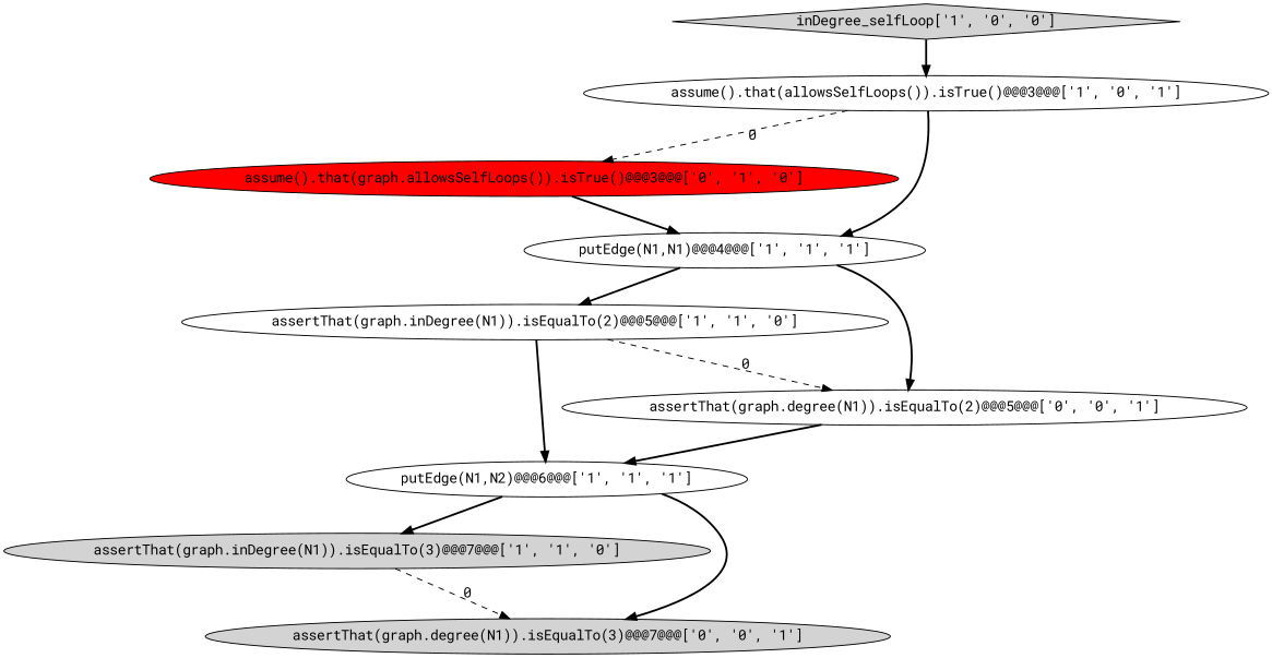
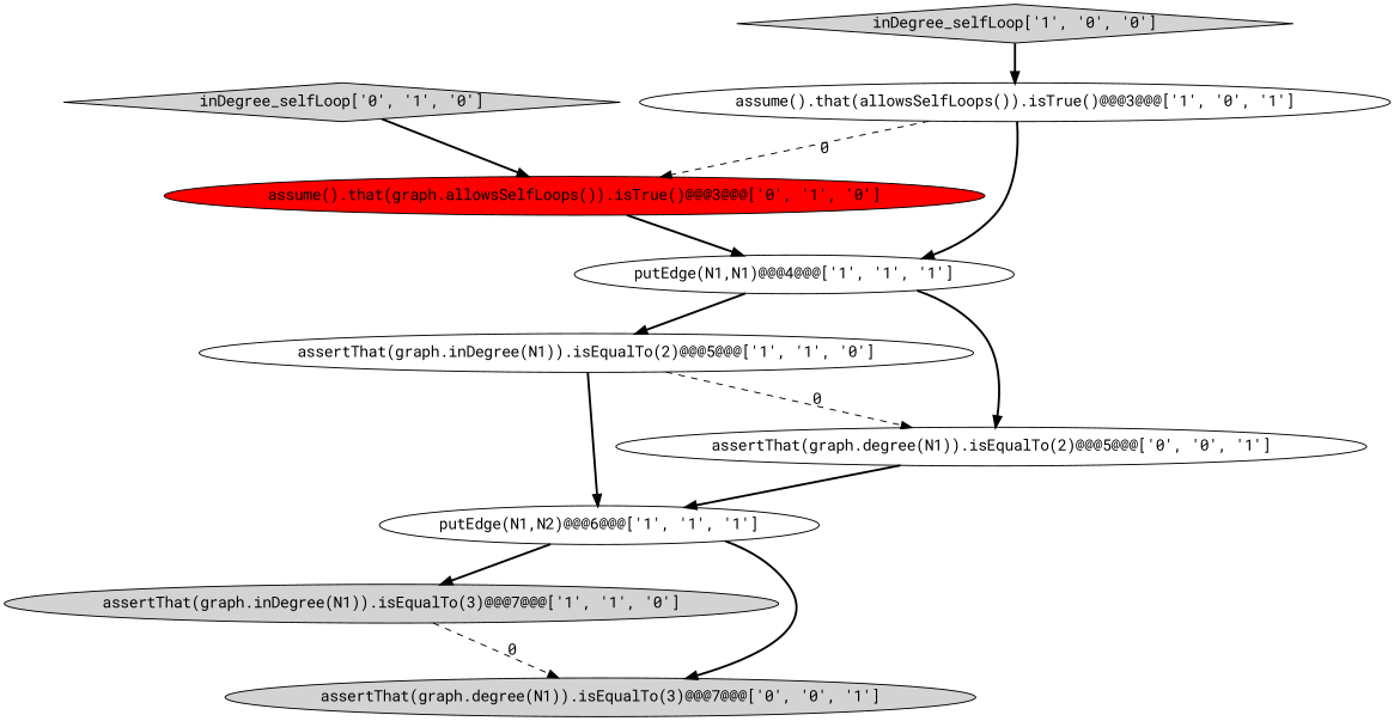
  digraph {
    fontname="Roboto Mono"
    node [fillcolor=white fontname="Roboto Mono" shape=ellipse style=filled]
    edge [fontname="Roboto Mono" style=bold]
    n1 [fillcolor=lightgray label="assertThat(graph.inDegree(N1)).isEqualTo(3)@@@7@@@['1', '1', '0']"]
    n2 [fillcolor=lightgray label="assertThat(graph.degree(N1)).isEqualTo(3)@@@7@@@['0', '0', '1']"]
    n3 [label="assume().that(allowsSelfLoops()).isTrue()@@@3@@@['1', '0', '1']"]
    n4 [fillcolor=red label="assume().that(graph.allowsSelfLoops()).isTrue()@@@3@@@['0', '1', '0']"]
    n5 [label="putEdge(N1,N1)@@@4@@@['1', '1', '1']"]
    n6 [label="assertThat(graph.inDegree(N1)).isEqualTo(2)@@@5@@@['1', '1', '0']"]
    n7 [label="assertThat(graph.degree(N1)).isEqualTo(2)@@@5@@@['0', '0', '1']"]
    n8 [label="putEdge(N1,N2)@@@6@@@['1', '1', '1']"]
+   n9 [fillcolor=lightgray label="inDegree_selfLoop['0', '1', '0']" shape=diamond]
    n10 [fillcolor=lightgray label="inDegree_selfLoop['1', '0', '0']" shape=diamond]
    n1 -> n2 [label=0 style=dashed]
    n3 -> n4 [label=0 style=dashed]
    n3 -> n5
    n4 -> n5
    n5 -> n6
    n5 -> n7
    n6 -> n7 [label=0 style=dashed]
    n6 -> n8
    n7 -> n8
    n8 -> n1
    n8 -> n2
+   n9 -> n4
    n10 -> n3
  }
